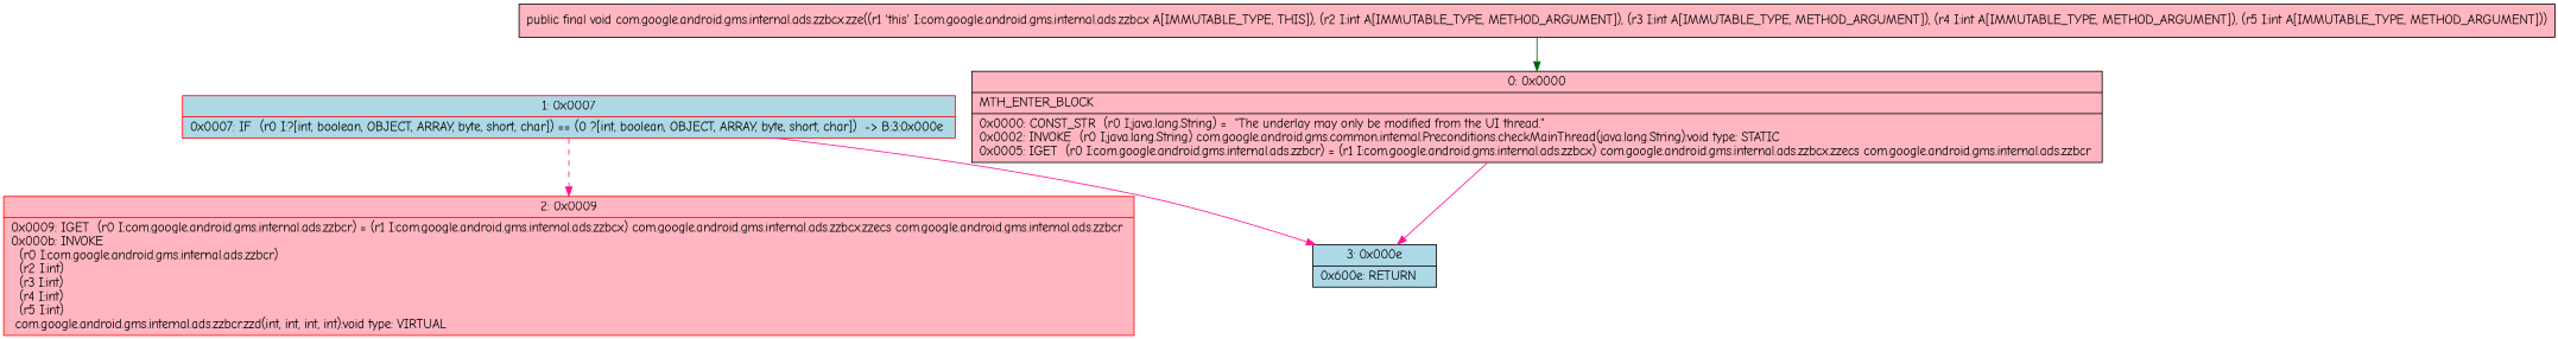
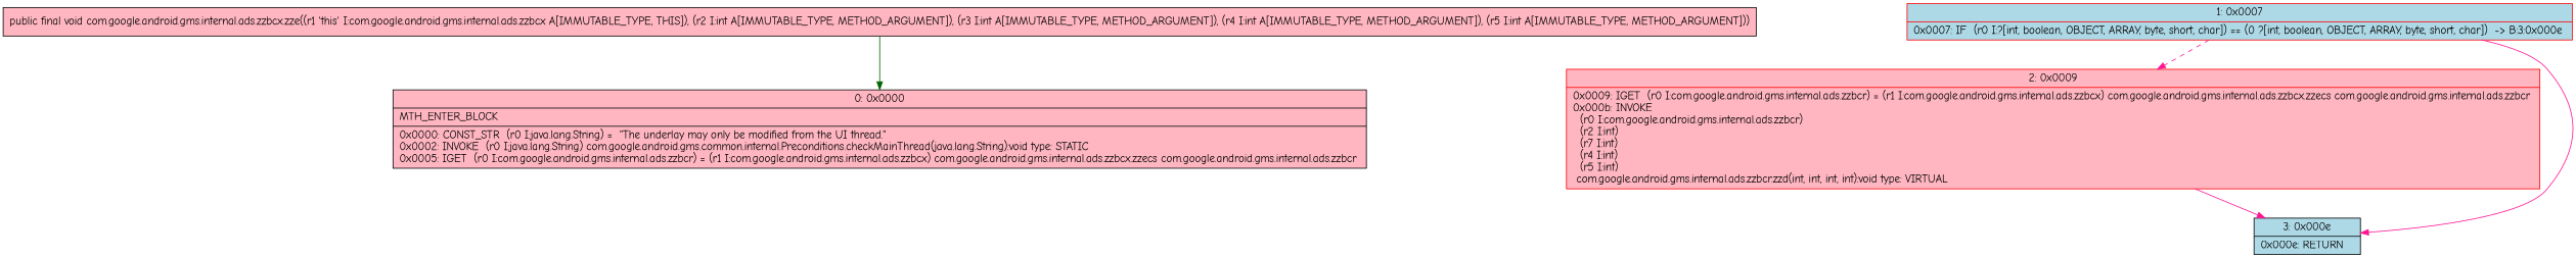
  digraph {
    fontname="Comic Neue"
    node [color=black fillcolor=lightpink fontname="Comic Neue" shape=record style=filled]
    edge [color=deeppink fontname="Comic Neue"]
    n1 [label="{0\:\ 0x0000|MTH_ENTER_BLOCK\l|0x0000: CONST_STR  (r0 I:java.lang.String) =  \"The underlay may only be modified from the UI thread.\" \l0x0002: INVOKE  (r0 I:java.lang.String) com.google.android.gms.common.internal.Preconditions.checkMainThread(java.lang.String):void type: STATIC \l0x0005: IGET  (r0 I:com.google.android.gms.internal.ads.zzbcr) = (r1 I:com.google.android.gms.internal.ads.zzbcx) com.google.android.gms.internal.ads.zzbcx.zzecs com.google.android.gms.internal.ads.zzbcr \l}"]
    n2 [color=red fillcolor=lightblue label="{1\:\ 0x0007|0x0007: IF  (r0 I:?[int, boolean, OBJECT, ARRAY, byte, short, char]) == (0 ?[int, boolean, OBJECT, ARRAY, byte, short, char])  \-\> B:3:0x000e \l}"]
-   n3 [color=red label="{2\:\ 0x0009|0x0009: IGET  (r0 I:com.google.android.gms.internal.ads.zzbcr) = (r1 I:com.google.android.gms.internal.ads.zzbcx) com.google.android.gms.internal.ads.zzbcx.zzecs com.google.android.gms.internal.ads.zzbcr \l0x000b: INVOKE  \l  (r0 I:com.google.android.gms.internal.ads.zzbcr)\l  (r2 I:int)\l  (r3 I:int)\l  (r4 I:int)\l  (r5 I:int)\l com.google.android.gms.internal.ads.zzbcr.zzd(int, int, int, int):void type: VIRTUAL \l}"]
-   n4 [fillcolor=lightblue label="{3\:\ 0x000e|0x600e: RETURN   \l}"]
+   n3 [color=red label="{2\:\ 0x0009|0x0009: IGET  (r0 I:com.google.android.gms.internal.ads.zzbcr) = (r1 I:com.google.android.gms.internal.ads.zzbcx) com.google.android.gms.internal.ads.zzbcx.zzecs com.google.android.gms.internal.ads.zzbcr \l0x000b: INVOKE  \l  (r0 I:com.google.android.gms.internal.ads.zzbcr)\l  (r2 I:int)\l  (r7 I:int)\l  (r4 I:int)\l  (r5 I:int)\l com.google.android.gms.internal.ads.zzbcr.zzd(int, int, int, int):void type: VIRTUAL \l}"]
+   n4 [fillcolor=lightblue label="{3\:\ 0x000e|0x000e: RETURN   \l}"]
    n5 [label="{public final void com.google.android.gms.internal.ads.zzbcx.zze((r1 'this' I:com.google.android.gms.internal.ads.zzbcx A[IMMUTABLE_TYPE, THIS]), (r2 I:int A[IMMUTABLE_TYPE, METHOD_ARGUMENT]), (r3 I:int A[IMMUTABLE_TYPE, METHOD_ARGUMENT]), (r4 I:int A[IMMUTABLE_TYPE, METHOD_ARGUMENT]), (r5 I:int A[IMMUTABLE_TYPE, METHOD_ARGUMENT])) }"]
    n2 -> n3 [style=dashed]
    n2 -> n4
-   n1 -> n4
+   n3 -> n4
    n5 -> n1 [color=darkgreen]
  }
